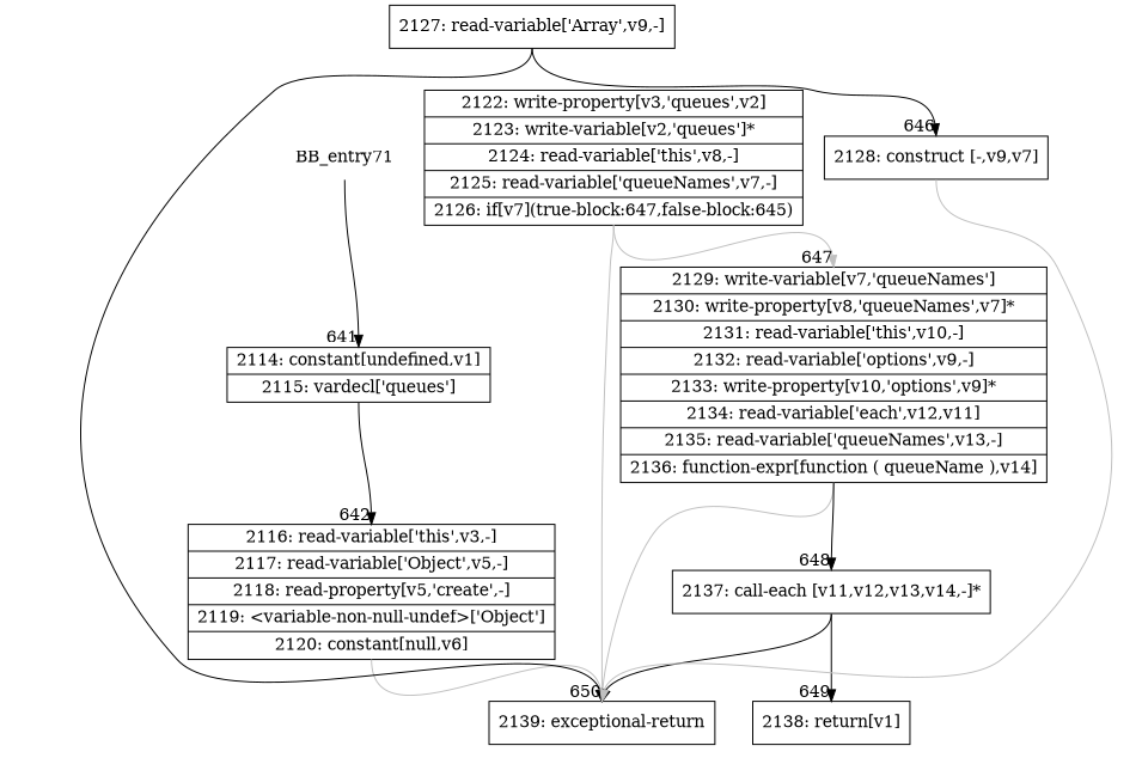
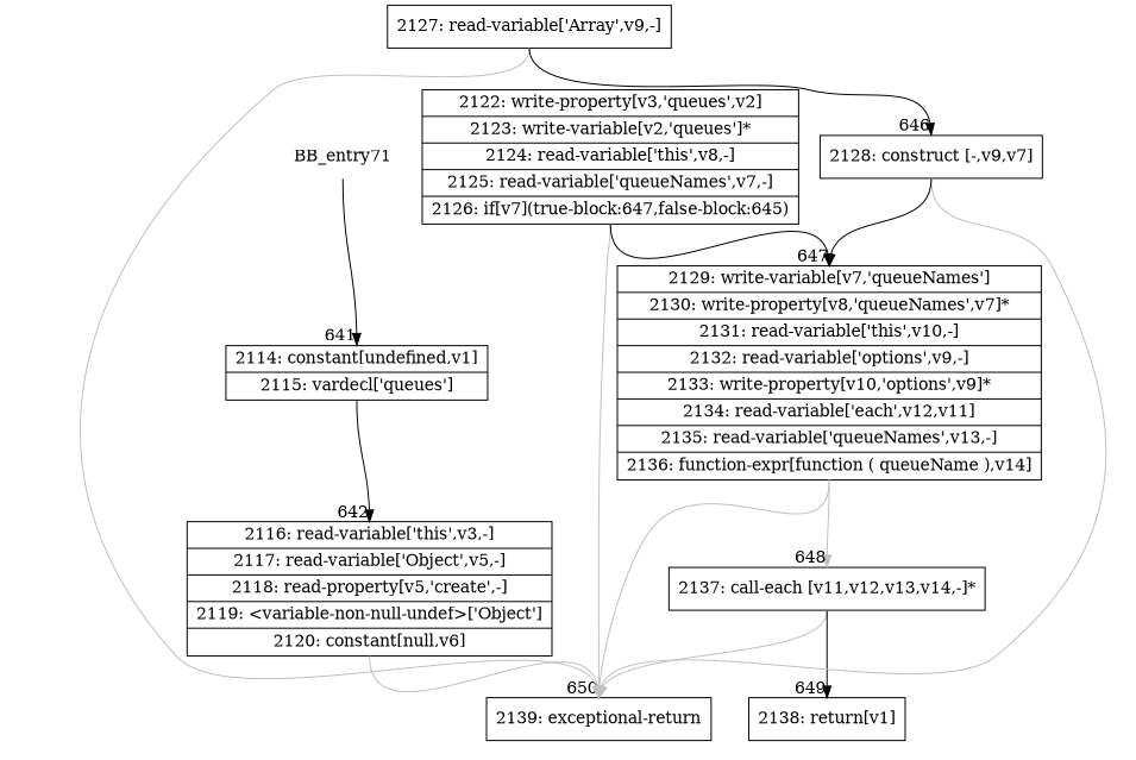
  digraph {
    fontname="DejaVu Serif"
    rankdir=TD
    node [fontname="DejaVu Serif" shape=record]
    edge [fontname="DejaVu Serif" headport=n tailport=s]
    n1 [label=BB_entry71 shape=none]
    n2 [label="{2114: constant[undefined,v1]|2115: vardecl['queues']}"]
    n3 [label="{2116: read-variable['this',v3,-]|2117: read-variable['Object',v5,-]|2118: read-property[v5,'create',-]|2119: \<variable-non-null-undef\>['Object']|2120: constant[null,v6]}"]
    n4 [label="{2139: exceptional-return}"]
    n5 [label="{2122: write-property[v3,'queues',v2]|2123: write-variable[v2,'queues']*|2124: read-variable['this',v8,-]|2125: read-variable['queueNames',v7,-]|2126: if[v7](true-block:647,false-block:645)}"]
    n6 [label="{2129: write-variable[v7,'queueNames']|2130: write-property[v8,'queueNames',v7]*|2131: read-variable['this',v10,-]|2132: read-variable['options',v9,-]|2133: write-property[v10,'options',v9]*|2134: read-variable['each',v12,v11]|2135: read-variable['queueNames',v13,-]|2136: function-expr[function ( queueName ),v14]}"]
    n7 [label="{2137: call-each [v11,v12,v13,v14,-]*}"]
    n8 [label="{2127: read-variable['Array',v9,-]}"]
    n9 [label="{2128: construct [-,v9,v7]}"]
    n10 [label="{2138: return[v1]}"]
    n1 -> n2 [headlabel="    641"]
    n2 -> n3 [headlabel="      642"]
    n3 -> n4 [color=gray headlabel="      650"]
    n5 -> n4 [color=gray]
-   n5 -> n6 [headlabel="      647" color=gray]
+   n5 -> n6 [headlabel="      647"]
    n6 -> n4 [color=gray]
-   n6 -> n7 [headlabel="      648"]
-   n7 -> n4 [color=black]
+   n6 -> n7 [headlabel="      648" color=gray]
+   n7 -> n4 [color=gray]
    n7 -> n10 [headlabel="      649"]
-   n8 -> n4 [color=black]
+   n8 -> n4 [color=gray]
    n8 -> n9 [headlabel="      646"]
    n9 -> n4 [color=gray]
+   n9 -> n6
  }
